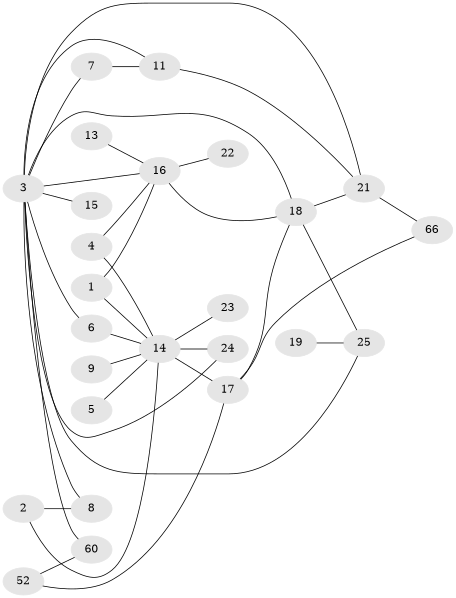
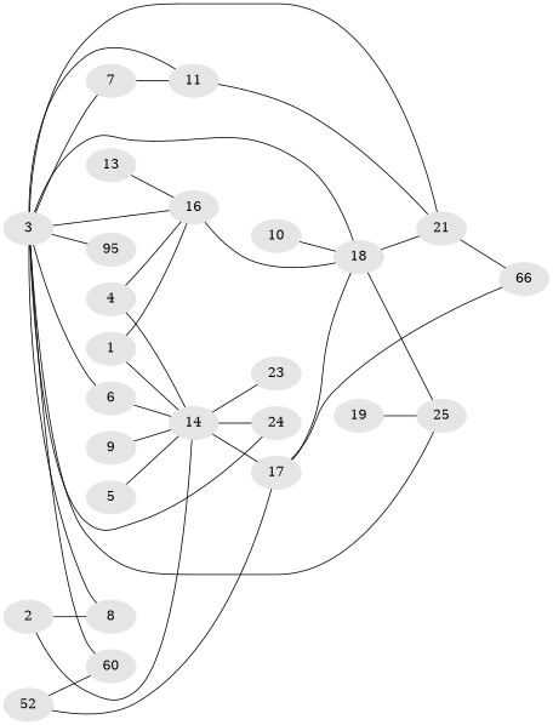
  graph {
    rankdir=LR
    node [color=gray90 style=filled]
    edge [weight=1.0]
    1
    14
    16
    24
    17
    23
    18
-   22
    2
    8
    3
    6
    7
    11
-   15
+   15 [label=95]
    n16 [label=60]
    21
    25
    n19 [label=66]
    4
    5
    9
+   10
    n24 [label=52]
    13
    19
    1 -- 14
    1 -- 16
    14 -- 24
    14 -- 17
    14 -- 23
    16 -- 18
-   16 -- 22
    17 -- 18
    17 -- n19
    18 -- 21
    18 -- 25
    2 -- 14
    2 -- 8
    3 -- 16 [weight=2.0]
    3 -- 24
    3 -- 18
    3 -- 8
    3 -- 6
    3 -- 7
    3 -- 11
    3 -- 15
    3 -- n16
    3 -- 21
    3 -- 25
    6 -- 14
    7 -- 11
    11 -- 21
    21 -- n19
    4 -- 14
    4 -- 16
    5 -- 14
    9 -- 14
+   10 -- 18
    n24 -- 17
    n24 -- n16
    13 -- 16
    19 -- 25
  }
